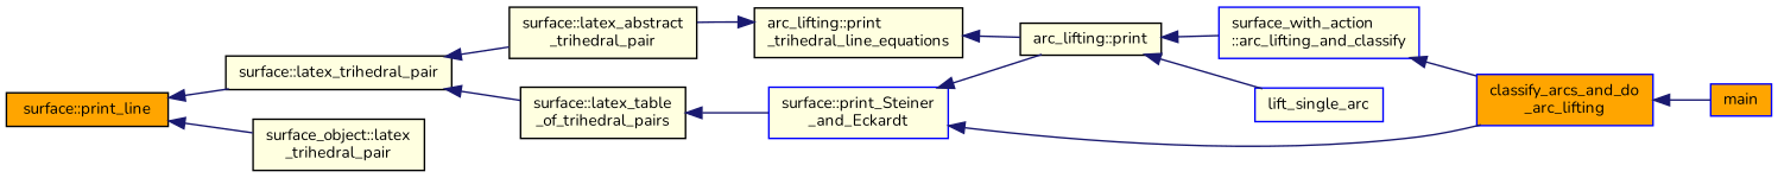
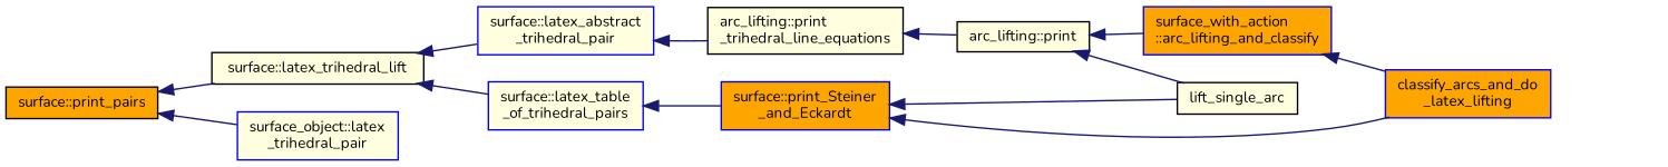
  digraph {
    fontname=Nunito
    rankdir=LR
    node [color=black fillcolor=lightyellow fontname=Nunito fontsize=10 shape=record style=filled]
    edge [color=midnightblue dir=back fontname=Nunito fontsize=10 labelfontname=Helvetica labelfontsize=10 style=solid]
-   n1 [fillcolor=orange fontcolor=black height=0.2 label="surface::print_line" width=0.4]
-   n2 [height=0.2 label="surface::latex_trihedral_pair" width=0.4]
-   n3 [height=0.2 label="surface_object::latex\l_trihedral_pair" width=0.4]
-   n4 [height=0.2 label="surface::latex_abstract\l_trihedral_pair" width=0.4]
-   n5 [height=0.2 label="surface::latex_table\l_of_trihedral_pairs" width=0.4]
+   n1 [fillcolor=orange fontcolor=black height=0.2 label="surface::print_pairs" width=0.4]
+   n2 [height=0.2 label="surface::latex_trihedral_lift" width=0.4]
+   n3 [color=blue height=0.2 label="surface_object::latex\l_trihedral_pair" width=0.4]
+   n4 [color=blue height=0.2 label="surface::latex_abstract\l_trihedral_pair" width=0.4]
+   n5 [color=blue height=0.2 label="surface::latex_table\l_of_trihedral_pairs" width=0.4]
    n6 [height=0.2 label="arc_lifting::print\l_trihedral_line_equations" width=0.4]
-   n7 [color=blue height=0.2 label="surface::print_Steiner\l_and_Eckardt" width=0.4]
+   n7 [color=blue fillcolor=orange height=0.2 label="surface::print_Steiner\l_and_Eckardt" width=0.4]
    n8 [height=0.2 label="arc_lifting::print" width=0.4]
-   n9 [color=blue height=0.2 label=lift_single_arc width=0.4]
-   n10 [color=blue height=0.2 label="surface_with_action\l::arc_lifting_and_classify" width=0.4]
-   n11 [color=blue fillcolor=orange height=0.2 label="classify_arcs_and_do\l_arc_lifting" width=0.4]
-   n12 [color=blue fillcolor=orange height=0.2 label=main width=0.4]
+   n9 [height=0.2 label=lift_single_arc width=0.4]
+   n10 [color=blue fillcolor=orange height=0.2 label="surface_with_action\l::arc_lifting_and_classify" width=0.4]
+   n11 [color=blue fillcolor=orange height=0.2 label="classify_arcs_and_do\l_latex_lifting" width=0.4]
    n1 -> n2
    n1 -> n3
    n2 -> n4
    n2 -> n5
-   n6 -> n4
+   n4 -> n6
    n5 -> n7
    n6 -> n8
-   n7 -> n8
+   n7 -> n9
    n7 -> n11
    n8 -> n9
    n8 -> n10
    n10 -> n11
-   n11 -> n12
  }
